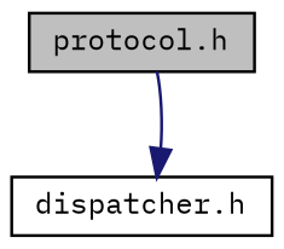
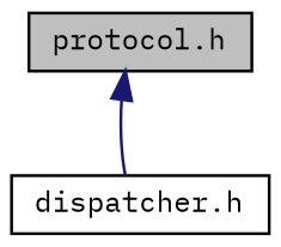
  digraph {
    fontname="IBM Plex Mono"
    node [color=black fontname="IBM Plex Mono" fontsize=10 shape=record style=filled]
    n1 [fillcolor=grey75 fontcolor=black height=0.2 label="protocol.h" width=0.4]
    n2 [fillcolor=white height=0.2 label="dispatcher.h" width=0.4]
-   n2 -> n1 [color=midnightblue dir=back fontname="IBM Plex Mono" fontsize=10 labelfontname=Helvetica labelfontsize=10 style=solid]
+   n1 -> n2 [color=midnightblue dir=back fontname="IBM Plex Mono" fontsize=10 labelfontname=Helvetica labelfontsize=10 style=solid]
  }
